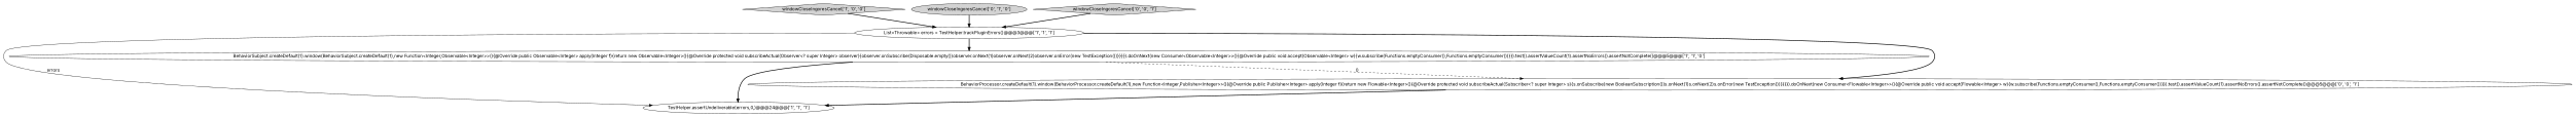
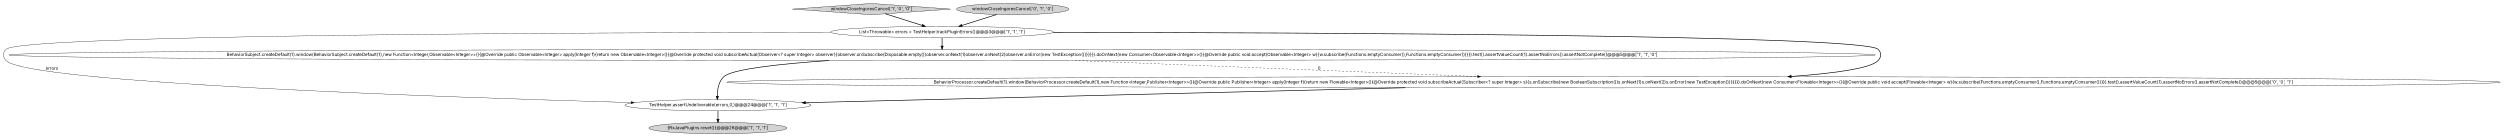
  digraph {
    fontname=Inter
    node [fillcolor=white fontname=Inter shape=ellipse style=filled]
    edge [fontname=Inter style=bold]
    n1 [label="TestHelper.assertUndeliverable(errors,0,)@@@24@@@['1', '1', '1']"]
+   n2 [fillcolor=lightgray label="{RxJavaPlugins.reset()}@@@26@@@['1', '1', '1']"]
    n3 [fillcolor=lightgray label="windowCloseIngoresCancel['1', '0', '0']" shape=diamond]
    n4 [label="List<Throwable> errors = TestHelper.trackPluginErrors()@@@3@@@['1', '1', '1']"]
    n5 [label="BehaviorSubject.createDefault(1).window(BehaviorSubject.createDefault(1),new Function<Integer,Observable<Integer>>(){@Override public Observable<Integer> apply(Integer f){return new Observable<Integer>(){@Override protected void subscribeActual(Observer<? super Integer> observer){observer.onSubscribe(Disposable.empty())observer.onNext(1)observer.onNext(2)observer.onError(new TestException())}}}}).doOnNext(new Consumer<Observable<Integer>>(){@Override public void accept(Observable<Integer> w){w.subscribe(Functions.emptyConsumer(),Functions.emptyConsumer())}}).test().assertValueCount(1).assertNoErrors().assertNotComplete()@@@5@@@['1', '1', '0']"]
    n6 [label="BehaviorProcessor.createDefault(1).window(BehaviorProcessor.createDefault(1),new Function<Integer,Publisher<Integer>>(){@Override public Publisher<Integer> apply(Integer f){return new Flowable<Integer>(){@Override protected void subscribeActual(Subscriber<? super Integer> s){s.onSubscribe(new BooleanSubscription())s.onNext(1)s.onNext(2)s.onError(new TestException())}}}}).doOnNext(new Consumer<Flowable<Integer>>(){@Override public void accept(Flowable<Integer> w){w.subscribe(Functions.emptyConsumer(),Functions.emptyConsumer())}}).test().assertValueCount(1).assertNoErrors().assertNotComplete()@@@5@@@['0', '0', '1']"]
    n7 [fillcolor=lightgray label="windowCloseIngoresCancel['0', '1', '0']"]
-   n8 [fillcolor=lightgray label="windowCloseIngoresCancel['0', '0', '1']" shape=diamond]
+   n1 -> n2
    n3 -> n4
    n4 -> n1 [label=errors style=solid]
    n4 -> n5
    n4 -> n6
    n5 -> n1
    n5 -> n6 [label=0 style=dashed]
    n6 -> n1
    n7 -> n4
-   n8 -> n4
  }
